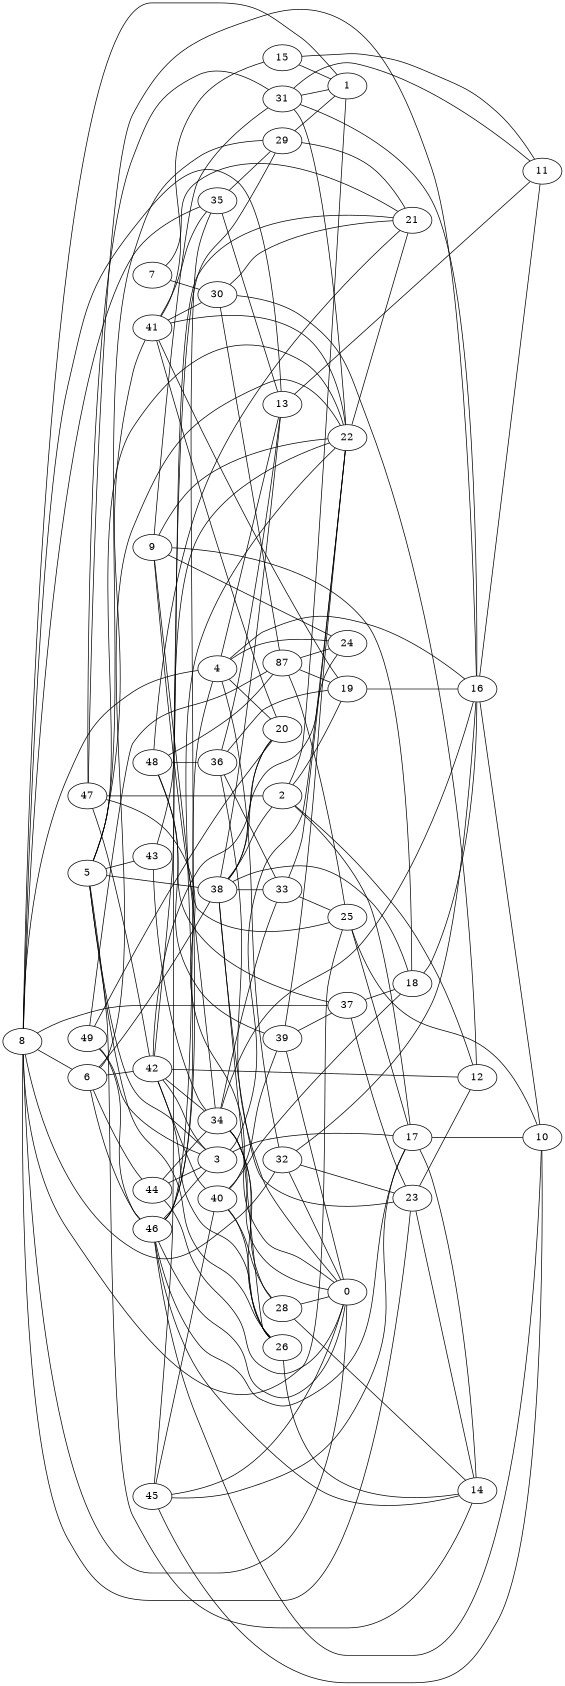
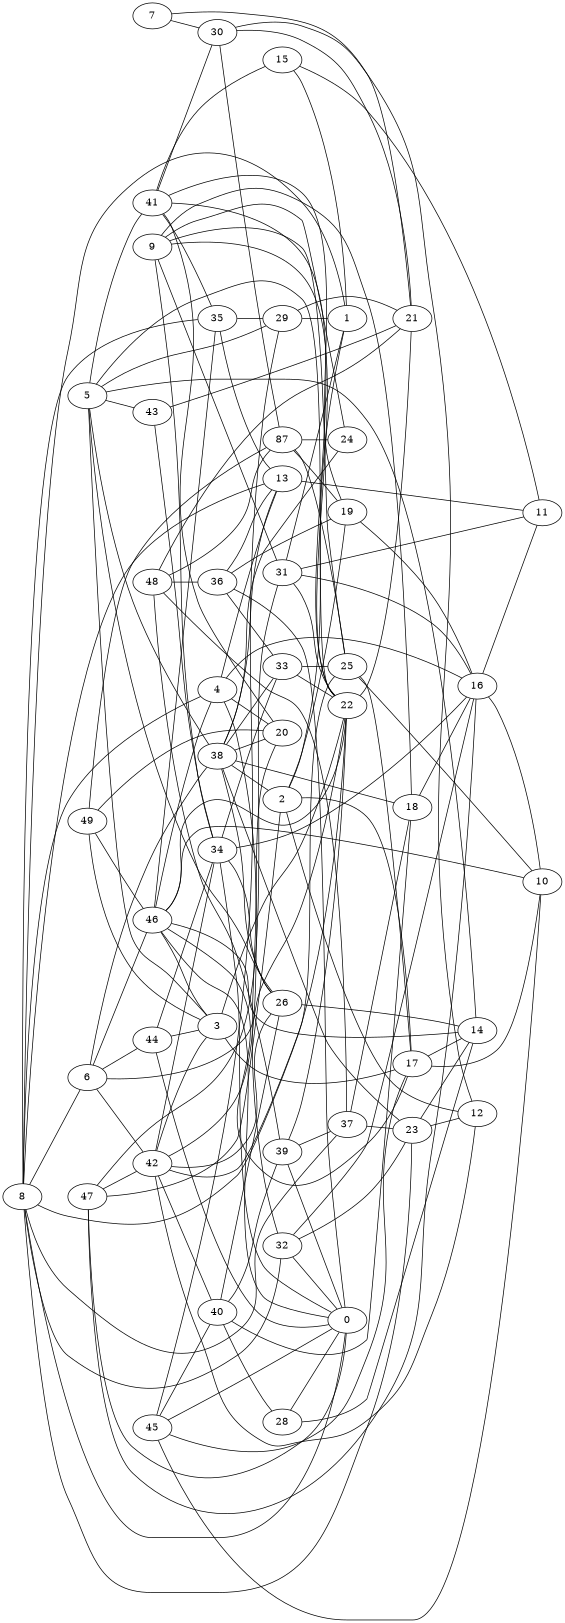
  digraph {
    rankdir=LR
    edge [color=black dir=none]
    48
    36
    21
    39
    n5 [label=87]
    37
    33
    0
    19
    13
    32
    16
    23
    11
    10
    26
    14
    29
    1
    7
    30
    43
    34
    28
    22
    25
    47
    31
    42
    2
    46
    17
    3
    35
    4
    44
    49
    20
    40
    12
    41
    15
    18
    9
    24
    6
    38
    45
    5
    8
    subgraph sub_1 {
      48
      36
      21
      39
      n5
      37
      33
      0
      19
      13
      32
      16
      23
      11
      10
      26
      14
      29
      1
      7
      30
      43
      34
      28
      22
      25
      47
      31
      42
      2
      46
      17
      3
      35
      4
      44
      49
      20
      40
      12
      41
      15
      18
      9
      24
      6
      38
      45
      5
      8
    }
    48 -> 36
    48 -> 21
    48 -> 39
    48 -> n5
    48 -> 37
    36 -> 33
    36 -> 0
    36 -> 19
    36 -> 13
    39 -> 37
    39 -> 0
    39 -> 22
    n5 -> 19
    n5 -> 25
    n5 -> 24
    37 -> 23
    37 -> 18
    33 -> 22
    33 -> 25
    19 -> 16
    13 -> 11
    32 -> 0
    32 -> 16
    32 -> 23
    16 -> 11
    16 -> 10
    23 -> 14
    23 -> 12
    26 -> 14
    29 -> 21
    29 -> 1
    7 -> 21
    7 -> 30
    30 -> 21
    30 -> n5
    30 -> 12
    43 -> 21
    43 -> 34
    34 -> 33
    34 -> 0
    34 -> 16
    34 -> 26
-   34 -> 28
    28 -> 0
    28 -> 14
    22 -> 21
    25 -> 10
    25 -> 17
    47 -> 0
    47 -> 16
    47 -> 31
    47 -> 42
    47 -> 2
    31 -> 16
    31 -> 11
    31 -> 1
    31 -> 22
    42 -> 26
    42 -> 34
    42 -> 22
    42 -> 3
    42 -> 20
    42 -> 40
    42 -> 12
    2 -> 19
    2 -> 1
    2 -> 17
    2 -> 12
    46 -> 0
    46 -> 10
    46 -> 14
    46 -> 22
    46 -> 17
    46 -> 3
    46 -> 35
    46 -> 4
    17 -> 10
    17 -> 14
    3 -> 22
    3 -> 17
    35 -> 13
    35 -> 29
    4 -> 13
    4 -> 32
    4 -> 16
    4 -> 20
-   4 -> 24
    44 -> 0
    44 -> 34
    44 -> 3
    49 -> n5
    49 -> 46
    49 -> 3
    49 -> 20
    40 -> 39
    40 -> 26
    40 -> 28
    40 -> 18
    41 -> 19
    41 -> 30
    41 -> 22
    41 -> 35
    41 -> 20
    41 -> 15
    15 -> 11
    15 -> 1
    18 -> 16
    9 -> 34
    9 -> 22
    9 -> 25
    9 -> 31
    9 -> 18
    9 -> 24
    6 -> 22
    6 -> 42
    6 -> 46
    6 -> 44
    6 -> 38
    38 -> 33
    38 -> 13
    38 -> 23
    38 -> 26
    38 -> 2
    38 -> 20
    38 -> 18
    38 -> 24
    45 -> 0
    45 -> 10
    45 -> 29
    45 -> 17
    45 -> 40
    5 -> 26
    5 -> 14
    5 -> 29
    5 -> 43
    5 -> 22
    5 -> 3
    5 -> 41
    5 -> 38
    8 -> 37
    8 -> 0
    8 -> 13
    8 -> 32
    8 -> 23
    8 -> 1
    8 -> 25
    8 -> 35
    8 -> 4
    8 -> 6
  }
